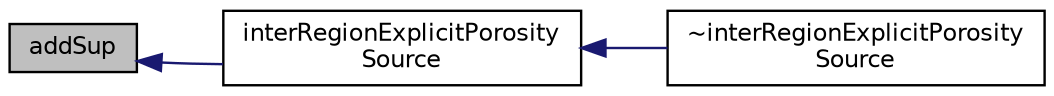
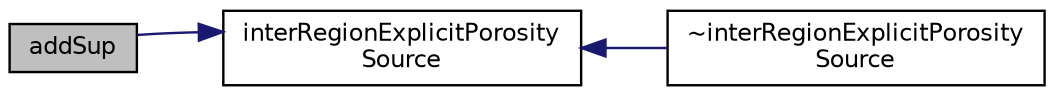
  digraph {
    rankdir=LR
    node [color=black fontname=Helvetica fontsize=10 shape=record]
    edge [color=midnightblue dir=back fontname=Helvetica fontsize=10 labelfontname=Helvetica labelfontsize=10 style=solid]
    n1 [fillcolor=grey75 fontcolor=black height=0.2 label=addSup style=filled width=0.4]
    n2 [height=0.2 label="interRegionExplicitPorosity\lSource" width=0.4]
    n3 [height=0.2 label="~interRegionExplicitPorosity\lSource" width=0.4]
-   n1 -> n2
+   n2 -> n1
    n2 -> n3
  }
